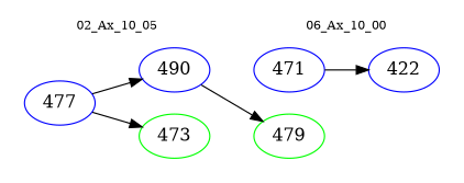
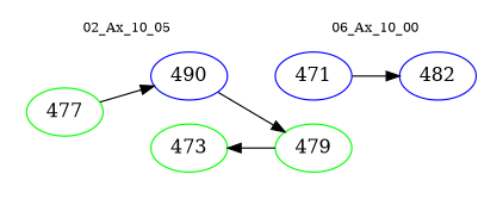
  digraph {
    rankdir=LR
    node [color=blue]
    edge [color=black]
-   n1 [label=477]
+   n1 [color=green label=477]
    n2 [color=green label=473]
    n3 [label=490]
    n4 [label=471]
    n5 [color=green label=479]
-   n6 [label=422]
+   n6 [label=482]
    subgraph cluster_1 {
      color=white
      fontsize=10
      label="02_Ax_10_05"
      n1
      n2
      n3
    }
    subgraph cluster_2 {
      color=white
      fontsize=10
      label="06_Ax_10_00"
      n4
      n5
      n6
    }
-   n1 -> n2
+   n5 -> n2
    n1 -> n3
    n3 -> n5
    n4 -> n6
  }
